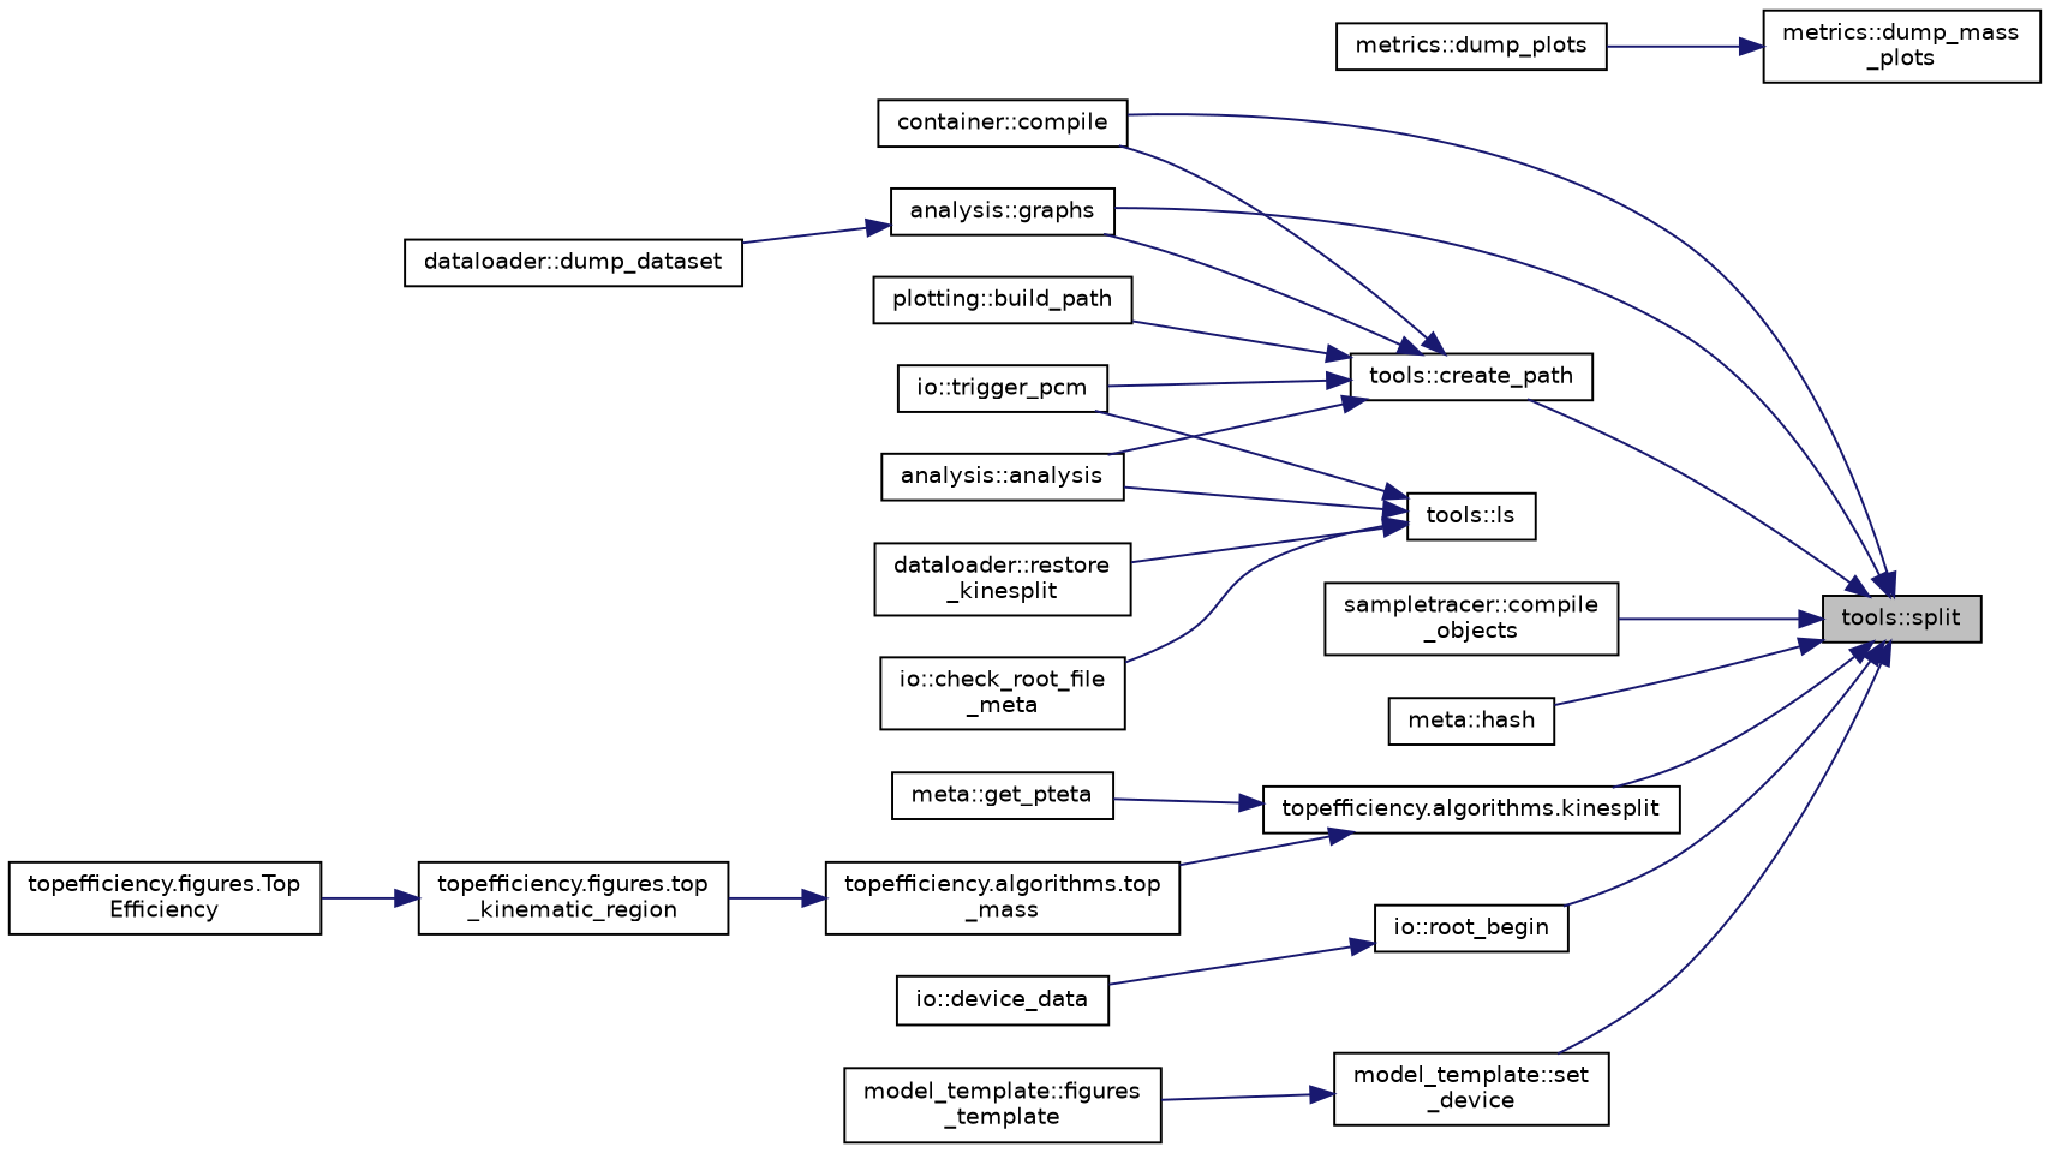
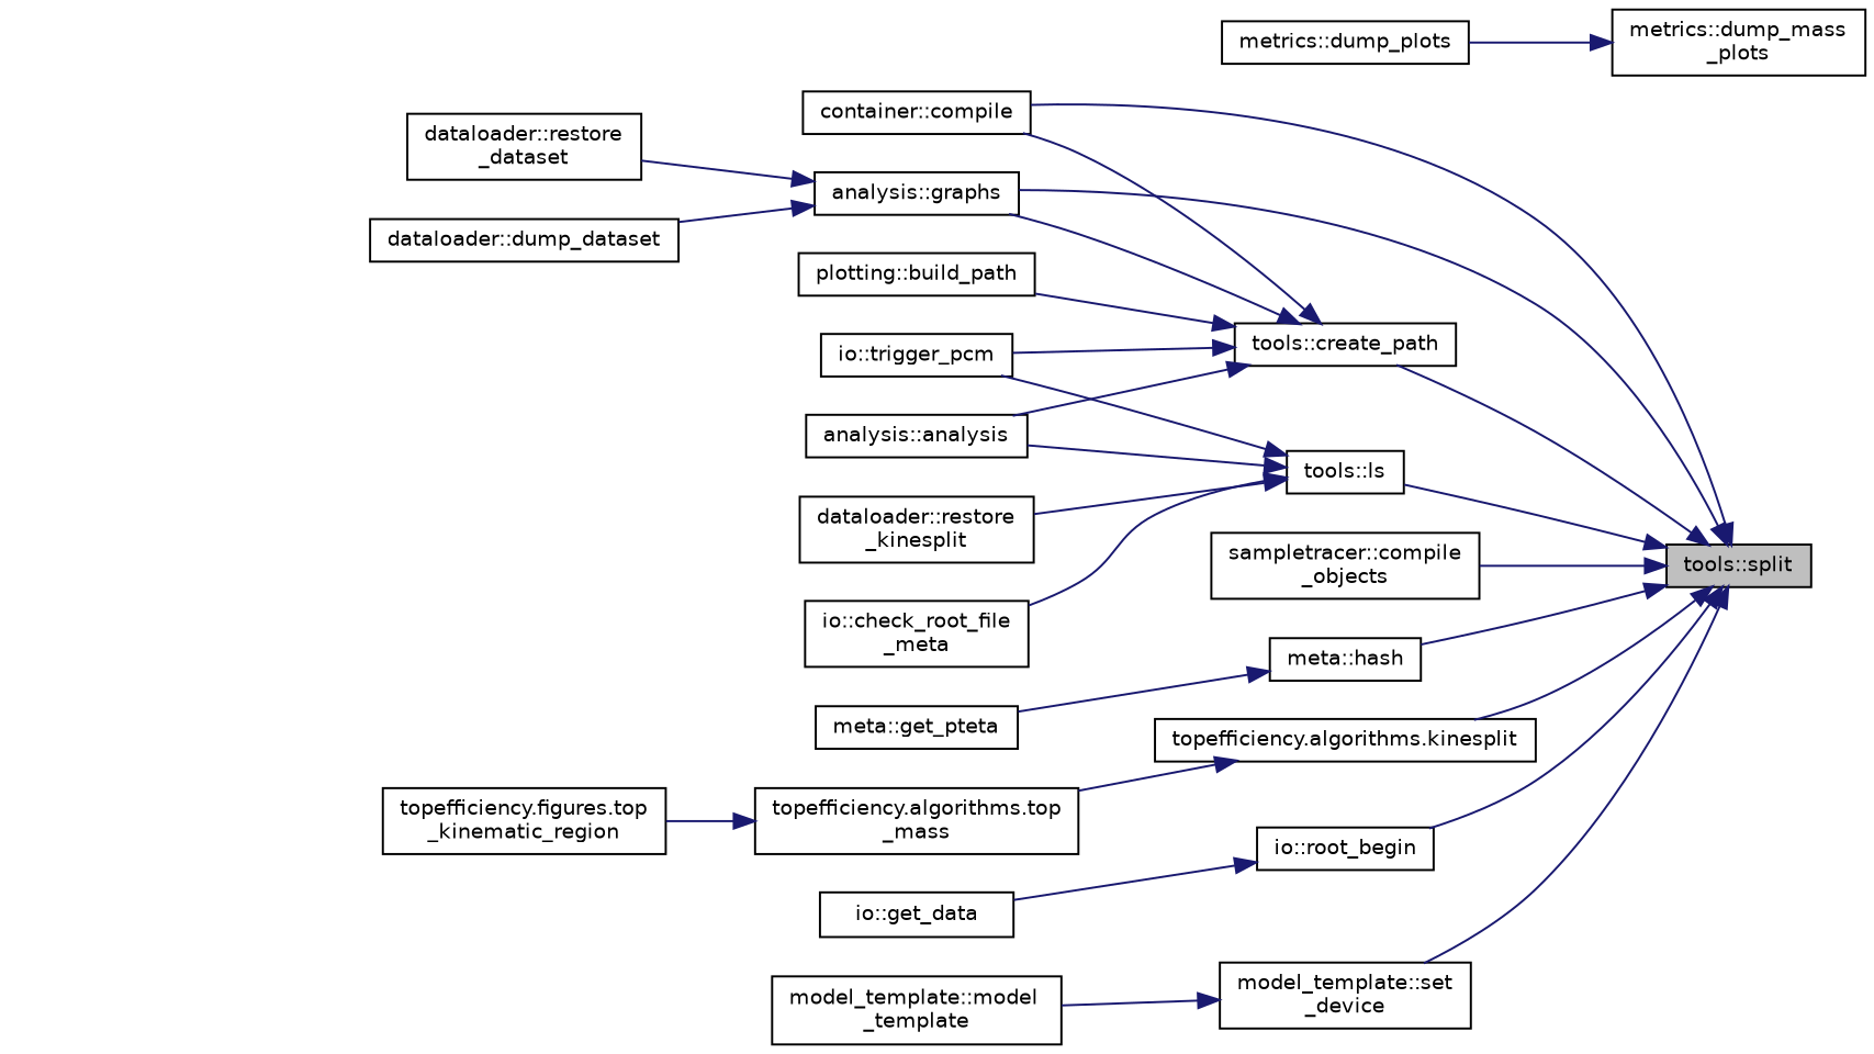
  digraph {
    rankdir=RL
    node [color=black fillcolor=white fontname=Helvetica fontsize=10 shape=record style=filled]
    edge [color=midnightblue dir=back fontname=Helvetica fontsize=10 labelfontname=Helvetica labelfontsize=10 style=solid]
    n1 [fillcolor=grey75 fontcolor=black height=0.2 label="tools::split" width=0.4]
    n2 [height=0.2 label="container::compile" width=0.4]
    n3 [height=0.2 label="sampletracer::compile\l_objects" width=0.4]
    n4 [height=0.2 label="tools::create_path" width=0.4]
    n5 [height=0.2 label="analysis::graphs" width=0.4]
    n6 [height=0.2 label="meta::hash" width=0.4]
    n7 [height=0.2 label="topefficiency.algorithms.kinesplit" width=0.4]
    n8 [height=0.2 label="tools::ls" width=0.4]
    n9 [height=0.2 label="io::root_begin" width=0.4]
    n10 [height=0.2 label="model_template::set\l_device" width=0.4]
    n11 [height=0.2 label="analysis::analysis" width=0.4]
    n12 [height=0.2 label="plotting::build_path" width=0.4]
    n13 [height=0.2 label="io::trigger_pcm" width=0.4]
    n14 [height=0.2 label="dataloader::dump_dataset" width=0.4]
+   n15 [height=0.2 label="dataloader::restore\l_dataset" width=0.4]
    n16 [height=0.2 label="meta::get_pteta" width=0.4]
    n17 [height=0.2 label="topefficiency.algorithms.top\l_mass" width=0.4]
    n18 [height=0.2 label="io::check_root_file\l_meta" width=0.4]
    n19 [height=0.2 label="dataloader::restore\l_kinesplit" width=0.4]
-   n20 [height=0.2 label="io::device_data" width=0.4]
-   n21 [height=0.2 label="model_template::figures\l_template" width=0.4]
+   n20 [height=0.2 label="io::get_data" width=0.4]
+   n21 [height=0.2 label="model_template::model\l_template" width=0.4]
    n22 [height=0.2 label="metrics::dump_mass\l_plots" width=0.4]
    n23 [height=0.2 label="metrics::dump_plots" width=0.4]
    n24 [height=0.2 label="topefficiency.figures.top\l_kinematic_region" width=0.4]
-   n25 [height=0.2 label="topefficiency.figures.Top\lEfficiency" width=0.4]
    n1 -> n2
    n1 -> n3
    n1 -> n4
    n1 -> n5
    n1 -> n6
    n1 -> n7
+   n1 -> n8
    n1 -> n9
    n1 -> n10
    n4 -> n2
    n4 -> n5
    n4 -> n11
    n4 -> n12
    n4 -> n13
    n5 -> n14
-   n7 -> n16
+   n5 -> n15
+   n6 -> n16
    n7 -> n17
    n8 -> n11
    n8 -> n13
    n8 -> n18
    n8 -> n19
    n9 -> n20
    n10 -> n21
    n17 -> n24
    n22 -> n23
-   n24 -> n25
  }
